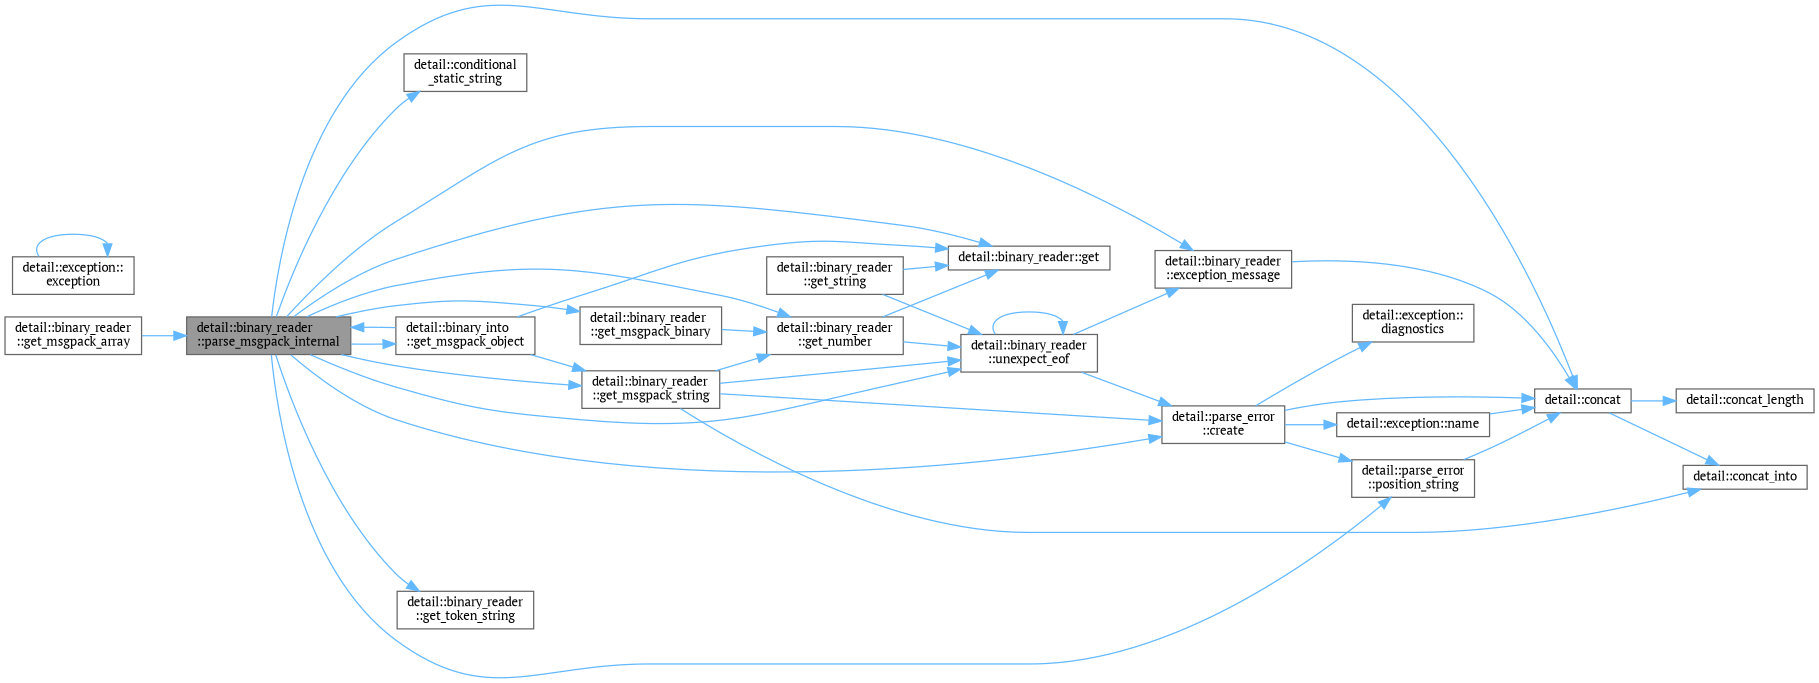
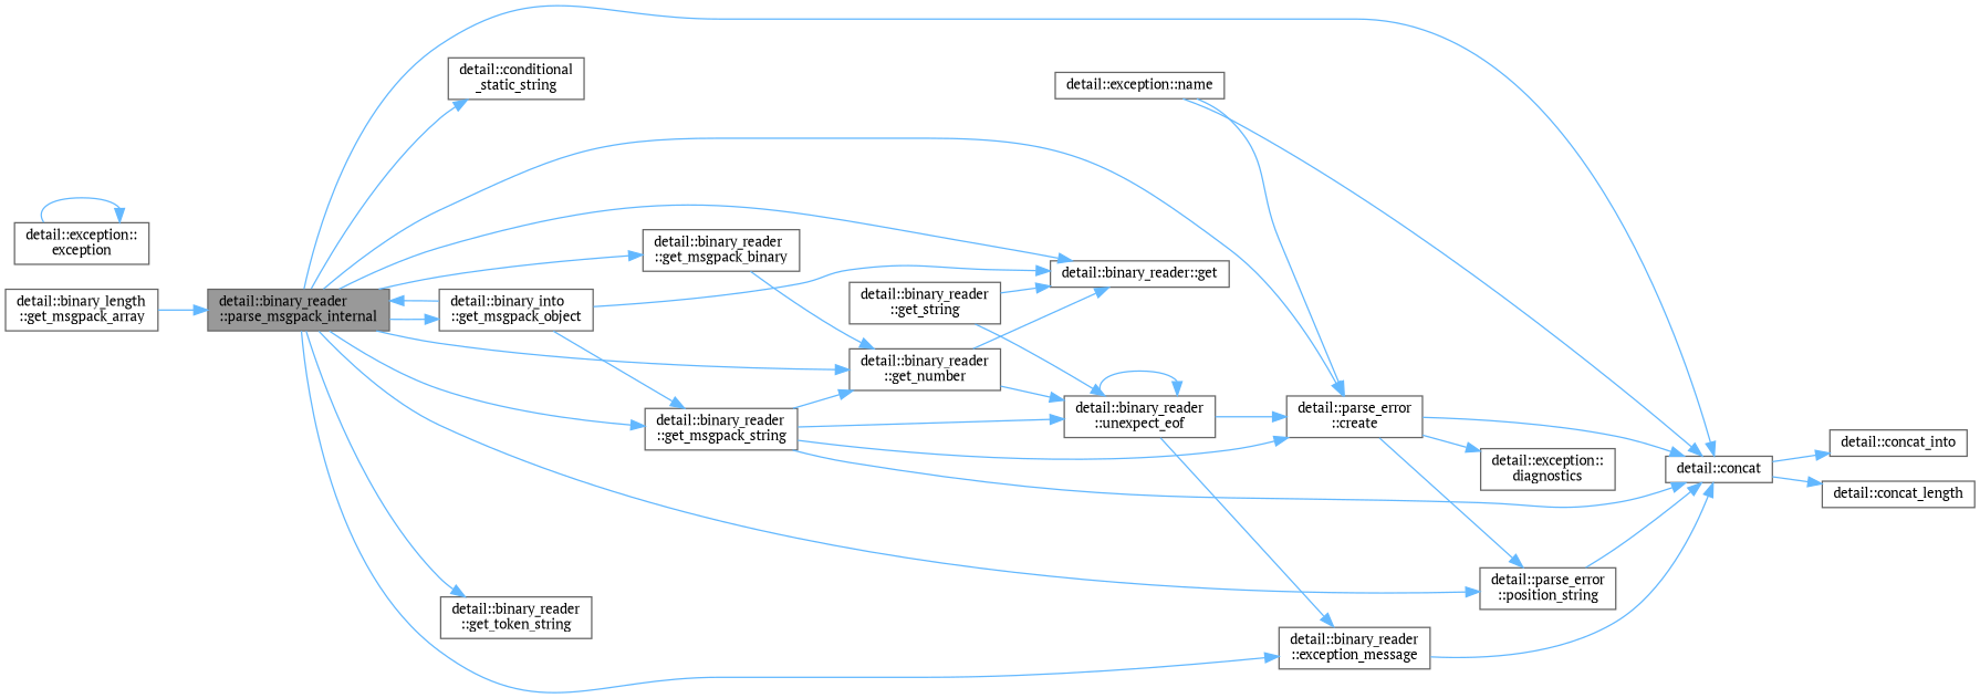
  digraph {
    fontname="PT Serif"
    rankdir=LR
    node [color=grey40 fillcolor=white fontname="PT Serif" fontsize=10 shape=box style=filled]
    edge [color=steelblue1 fontname="PT Serif" fontsize=10 labelfontname=Helvetica labelfontsize=10 style=solid]
    n1 [color=gray40 fillcolor=grey60 fontcolor=black height=0.2 label="detail::binary_reader\l::parse_msgpack_internal" width=0.4]
    n2 [height=0.2 label="detail::concat" width=0.4]
    n3 [height=0.2 label="detail::conditional\l_static_string" width=0.4]
    n4 [height=0.2 label="detail::parse_error\l::create" width=0.4]
    n5 [height=0.2 label="detail::binary_reader\l::exception_message" width=0.4]
    n6 [height=0.2 label="detail::binary_reader::get" width=0.4]
    n7 [height=0.2 label="detail::binary_reader\l::get_msgpack_binary" width=0.4]
    n8 [height=0.2 label="detail::binary_reader\l::unexpect_eof" width=0.4]
    n9 [height=0.2 label="detail::binary_reader\l::get_number" width=0.4]
    n10 [height=0.2 label="detail::binary_into\l::get_msgpack_object" width=0.4]
    n11 [height=0.2 label="detail::binary_reader\l::get_msgpack_string" width=0.4]
    n12 [height=0.2 label="detail::binary_reader\l::get_token_string" width=0.4]
    n13 [height=0.2 label="detail::parse_error\l::position_string" width=0.4]
    n14 [height=0.2 label="detail::concat_into" width=0.4]
    n15 [height=0.2 label="detail::concat_length" width=0.4]
    n16 [height=0.2 label="detail::exception::\ldiagnostics" width=0.4]
    n17 [height=0.2 label="detail::exception::name" width=0.4]
-   n18 [height=0.2 label="detail::binary_reader\l::get_msgpack_array" width=0.4]
+   n18 [height=0.2 label="detail::binary_length\l::get_msgpack_array" width=0.4]
    n19 [height=0.2 label="detail::exception::\lexception" width=0.4]
    n20 [height=0.2 label="detail::binary_reader\l::get_string" width=0.4]
    n1 -> n2
    n1 -> n3
    n1 -> n4
    n1 -> n5
    n1 -> n6
    n1 -> n7
-   n1 -> n8
    n1 -> n9
    n1 -> n10
    n1 -> n11
    n1 -> n12
    n1 -> n13
    n2 -> n14
    n2 -> n15
    n4 -> n2
    n4 -> n13
    n4 -> n16
-   n4 -> n17
+   n17 -> n4
    n5 -> n2
    n7 -> n9
    n8 -> n4
    n8 -> n5
    n8 -> n8
    n9 -> n6
    n9 -> n8
    n10 -> n1
    n10 -> n6
    n10 -> n11
-   n11 -> n14
+   n11 -> n2
    n11 -> n4
    n11 -> n8
    n11 -> n9
    n13 -> n2
    n17 -> n2
    n18 -> n1
    n19 -> n19
    n20 -> n6
    n20 -> n8
  }
